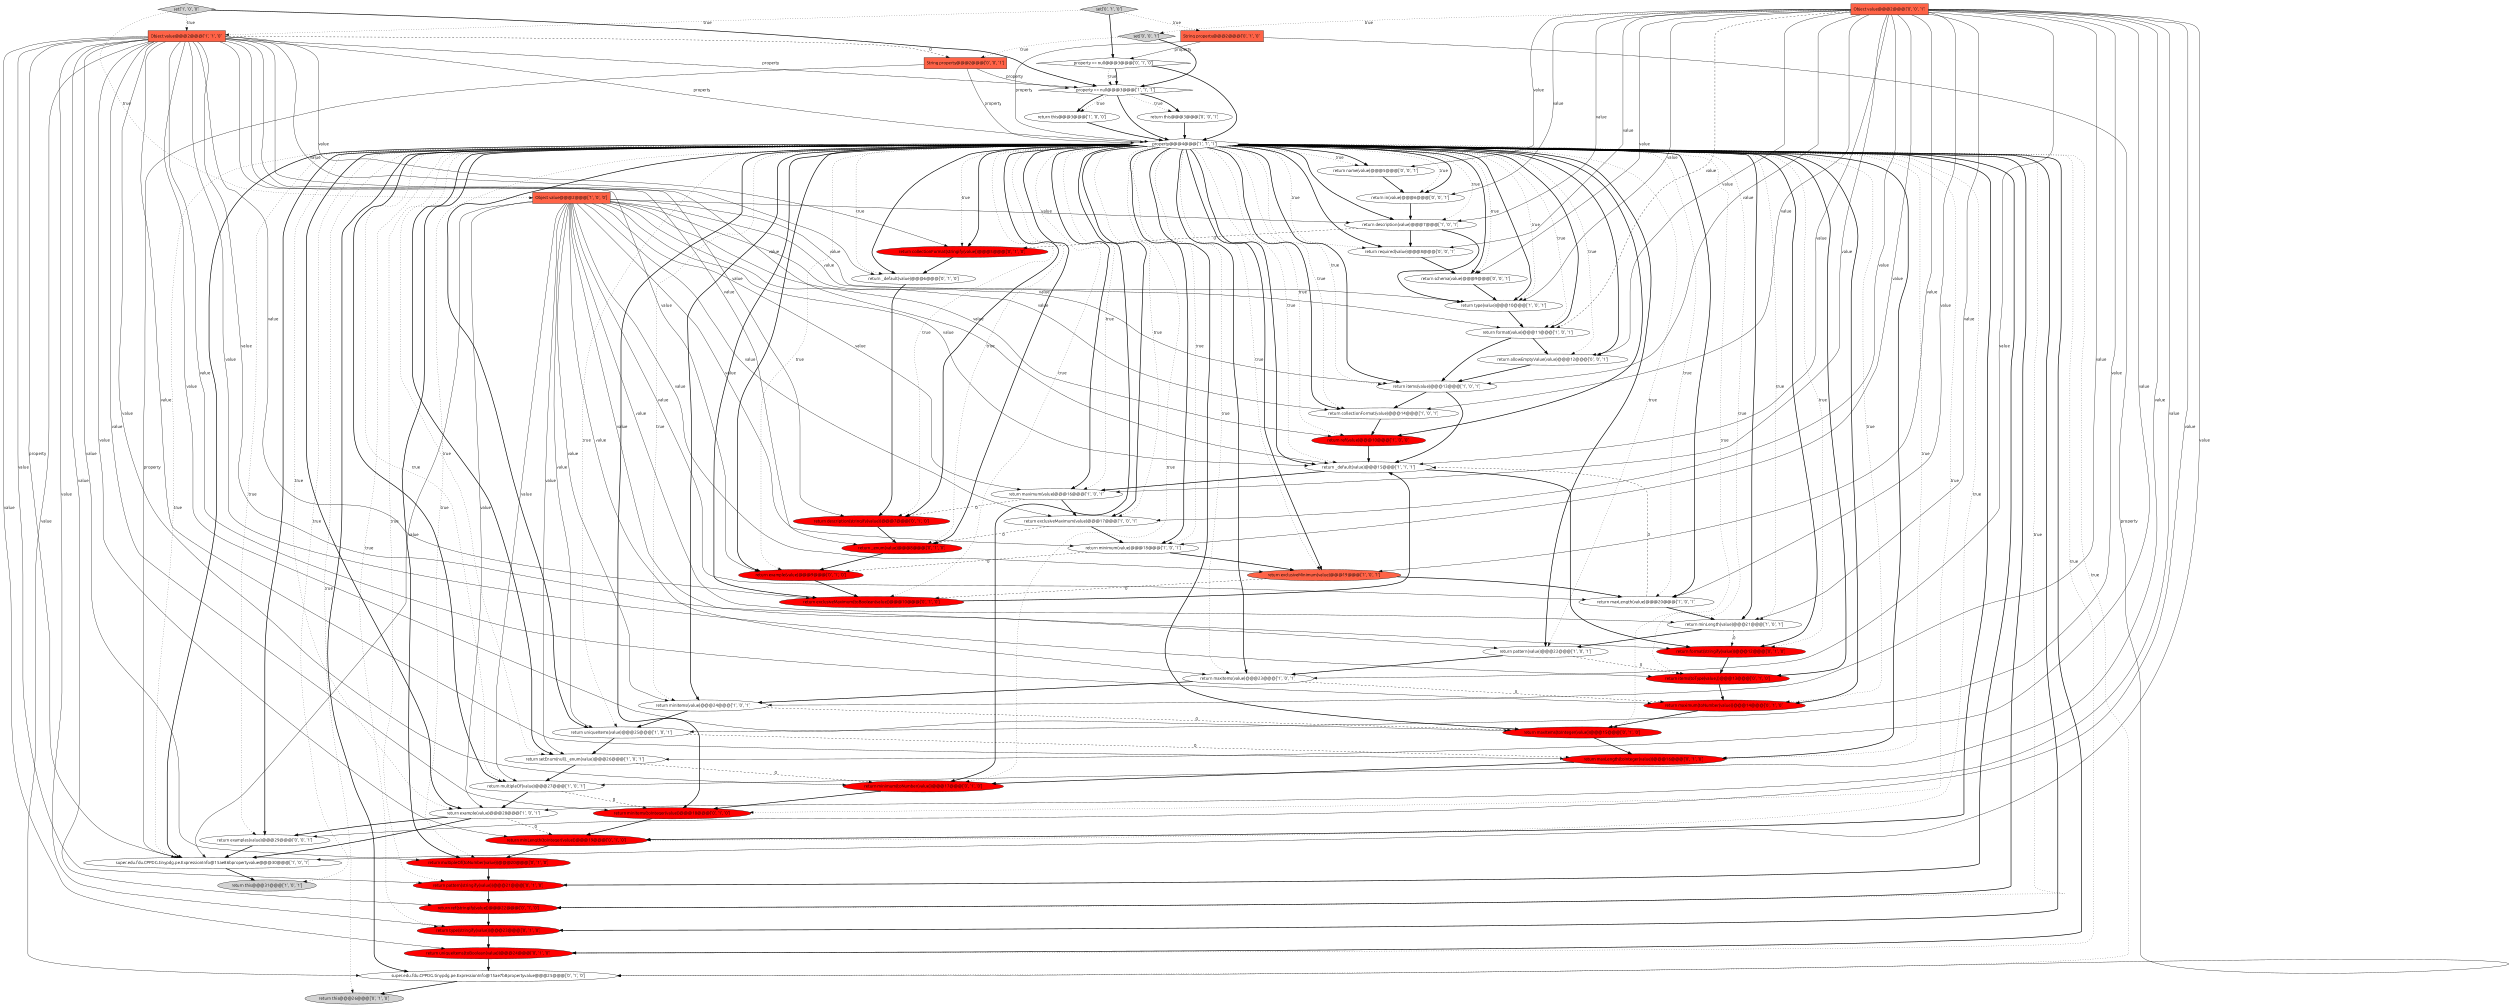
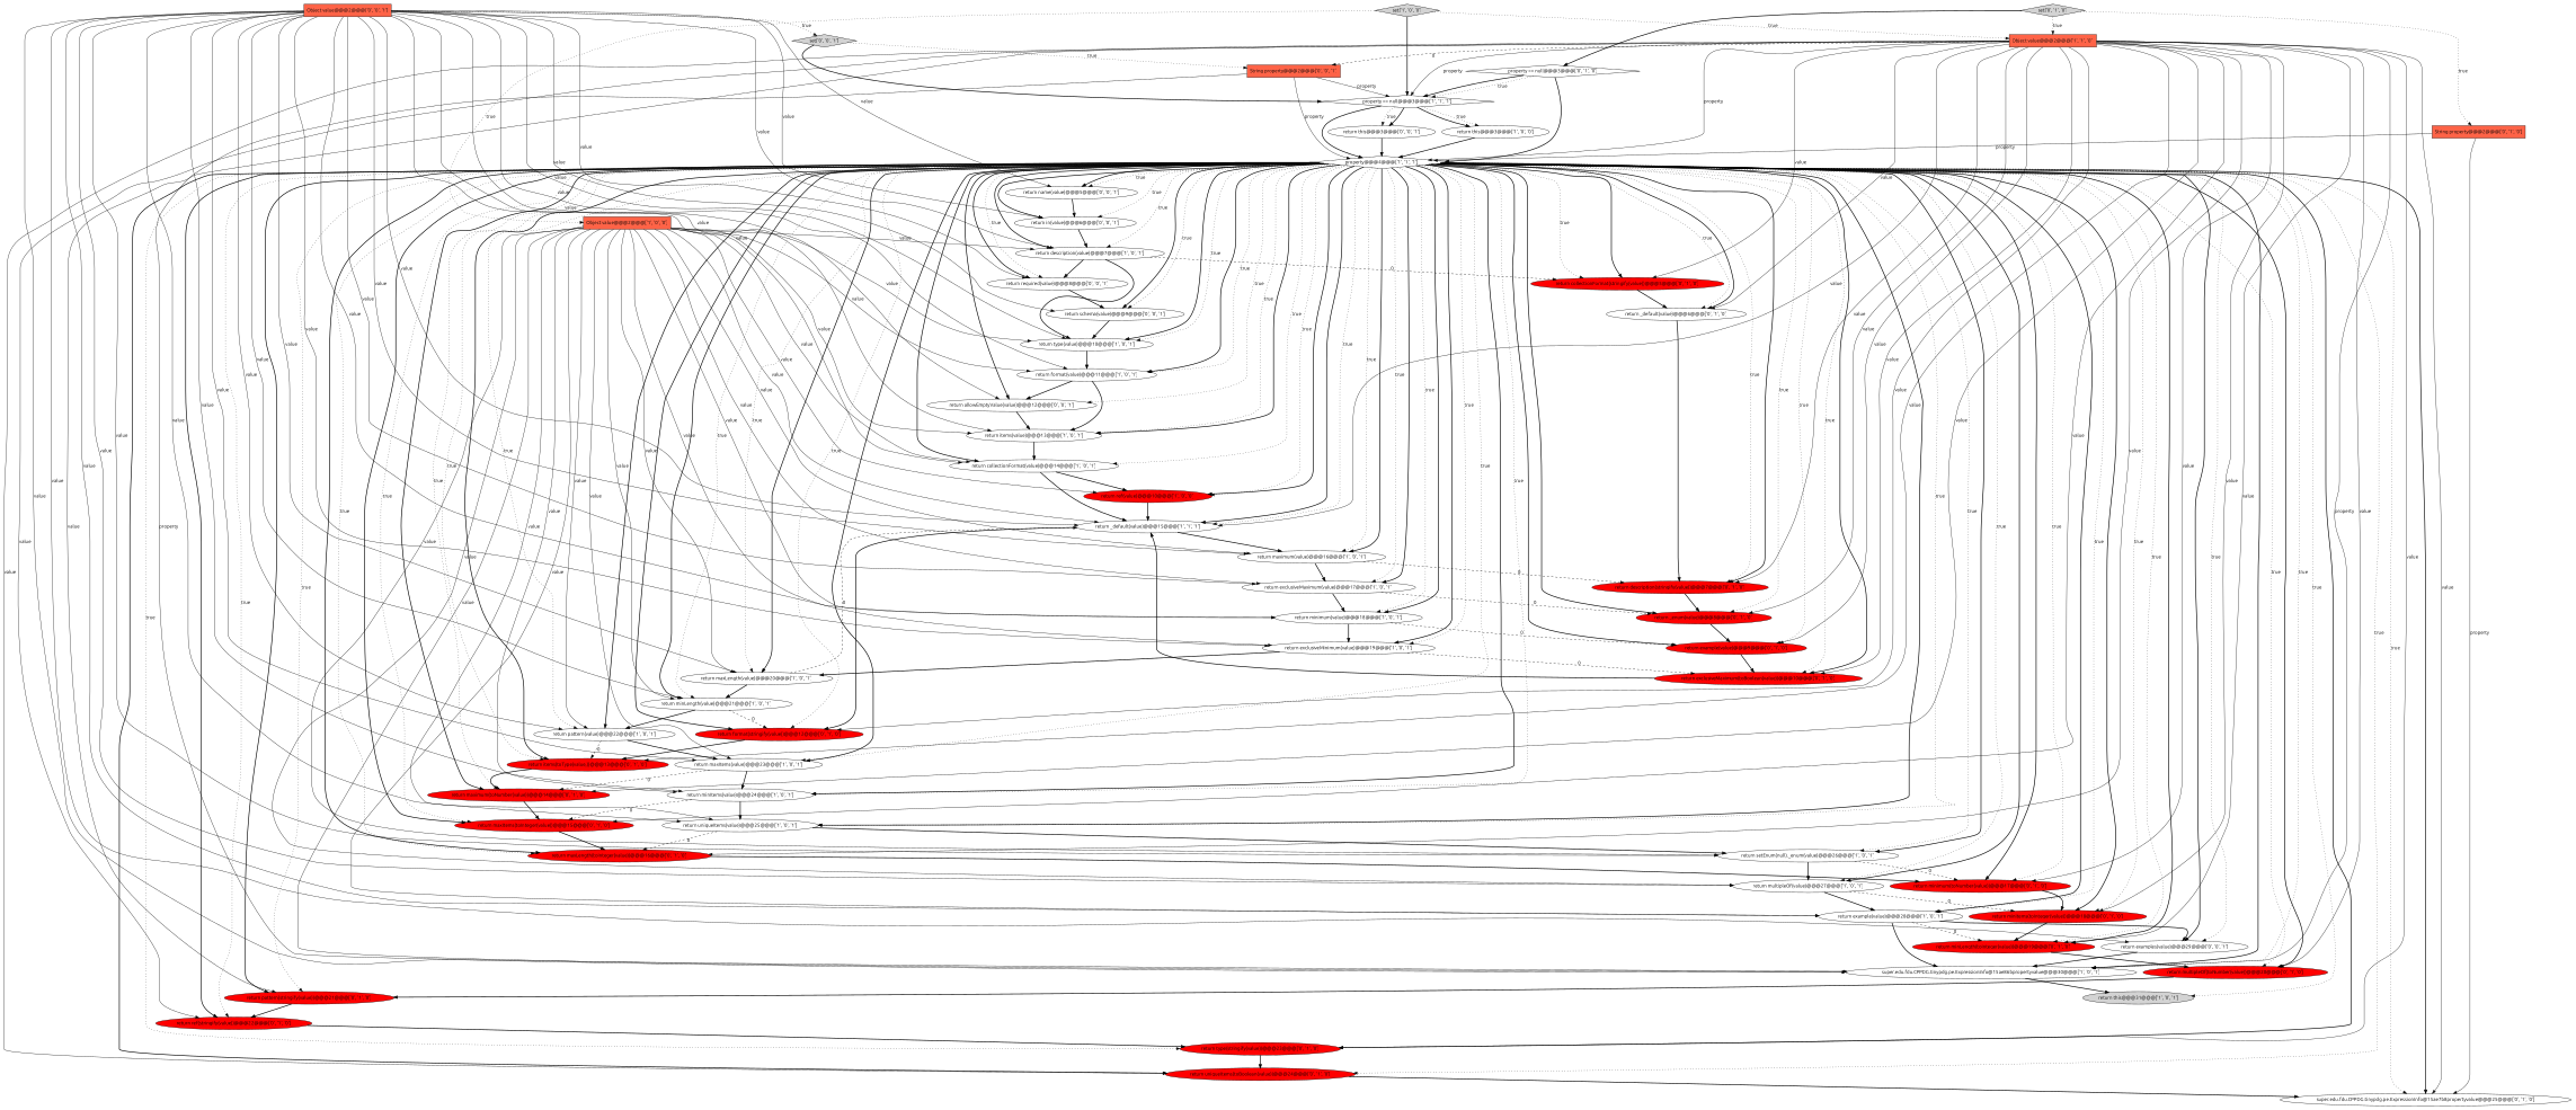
  digraph {
    fontname=Ubuntu
    node [fillcolor=white fontname=Ubuntu shape=ellipse style=filled]
    edge [fontname=Ubuntu style=bold]
    n1 [label="return type(value)@@@10@@@['1', '0', '1']"]
    n2 [label="return format(value)@@@11@@@['1', '0', '1']"]
    n3 [label="return allowEmptyValue(value)@@@12@@@['0', '0', '1']"]
    n4 [label="return items(value)@@@13@@@['1', '0', '1']"]
    n5 [fillcolor=tomato label="Object value@@@2@@@['0', '0', '1']" shape=box]
    n6 [label="return exclusiveMaximum(value)@@@17@@@['1', '0', '1']"]
    n7 [label="return minLength(value)@@@21@@@['1', '0', '1']"]
    n8 [label="return in(value)@@@6@@@['0', '0', '1']"]
    n9 [label="return collectionFormat(value)@@@14@@@['1', '0', '1']"]
    n10 [label="return uniqueItems(value)@@@25@@@['1', '0', '1']"]
    n11 [label="return description(value)@@@7@@@['1', '0', '1']"]
    n12 [label="return pattern(value)@@@22@@@['1', '0', '1']"]
    n13 [label="return maximum(value)@@@16@@@['1', '0', '1']"]
    n14 [label="return required(value)@@@8@@@['0', '0', '1']"]
    n15 [label="return example(value)@@@28@@@['1', '0', '1']"]
    n16 [label="return _default(value)@@@15@@@['1', '1', '1']"]
    n17 [label="return examples(value)@@@29@@@['0', '0', '1']"]
    n18 [label="return multipleOf(value)@@@27@@@['1', '0', '1']"]
    n19 [label="return name(value)@@@5@@@['0', '0', '1']"]
    n20 [label="return schema(value)@@@9@@@['0', '0', '1']"]
    n21 [label="return minimum(value)@@@18@@@['1', '0', '1']"]
    n22 [label="return maxLength(value)@@@20@@@['1', '0', '1']"]
    n23 [label="return maxItems(value)@@@23@@@['1', '0', '1']"]
    n24 [label="return minItems(value)@@@24@@@['1', '0', '1']"]
-   n25 [fillcolor=tomato label="return exclusiveMinimum(value)@@@19@@@['1', '0', '1']"]
+   n25 [label="return exclusiveMinimum(value)@@@19@@@['1', '0', '1']"]
    n26 [label="return setEnum(null)._enum(value)@@@26@@@['1', '0', '1']"]
    n27 [label="super.edu.fdu.CPPDG.tinypdg.pe.ExpressionInfo@15ae86bpropertyvalue@@@30@@@['1', '0', '1']"]
    n28 [fillcolor=lightgray label="set['0', '0', '1']" shape=diamond]
    n29 [fillcolor=red label="return _enum(value)@@@8@@@['0', '1', '0']"]
    n30 [fillcolor=red label="return format(stringify(value))@@@12@@@['0', '1', '0']"]
    n31 [fillcolor=red label="return ref(value)@@@10@@@['1', '0', '0']"]
    n32 [fillcolor=red label="return maxLength(toInteger(value))@@@16@@@['0', '1', '0']"]
    n33 [fillcolor=red label="return collectionFormat(stringify(value))@@@5@@@['0', '1', '0']"]
    n34 [fillcolor=red label="return items(toType(value,))@@@13@@@['0', '1', '0']"]
    n35 [fillcolor=red label="return description(stringify(value))@@@7@@@['0', '1', '0']"]
    n36 [fillcolor=red label="return minLength(toInteger(value))@@@19@@@['0', '1', '0']"]
    n37 [fillcolor=red label="return minItems(toInteger(value))@@@18@@@['0', '1', '0']"]
    n38 [fillcolor=red label="return example(value)@@@9@@@['0', '1', '0']"]
    n39 [fillcolor=red label="return maximum(toNumber(value))@@@14@@@['0', '1', '0']"]
    n40 [fillcolor=red label="return maxItems(toInteger(value))@@@15@@@['0', '1', '0']"]
    n41 [fillcolor=red label="return exclusiveMaximum(toBoolean(value))@@@10@@@['0', '1', '0']"]
    n42 [fillcolor=red label="return minimum(toNumber(value))@@@17@@@['0', '1', '0']"]
    n43 [fillcolor=lightgray label="return this@@@31@@@['1', '0', '1']"]
    n44 [label="property == null@@@3@@@['0', '1', '0']" shape=diamond]
    n45 [label="property == null@@@3@@@['1', '1', '1']" shape=diamond]
    n46 [label="property@@@4@@@['1', '1', '1']" shape=diamond]
    n47 [label="return this@@@3@@@['1', '0', '0']"]
    n48 [label="return this@@@3@@@['0', '0', '1']"]
    n49 [fillcolor=red label="return multipleOf(toNumber(value))@@@20@@@['0', '1', '0']"]
    n50 [fillcolor=red label="return pattern(stringify(value))@@@21@@@['0', '1', '0']"]
    n51 [label="super.edu.fdu.CPPDG.tinypdg.pe.ExpressionInfo@15ae7b8propertyvalue@@@25@@@['0', '1', '0']"]
-   n52 [fillcolor=lightgray label="return this@@@26@@@['0', '1', '0']"]
    n53 [label="return _default(value)@@@6@@@['0', '1', '0']"]
    n54 [fillcolor=red label="return type(stringify(value))@@@23@@@['0', '1', '0']"]
    n55 [fillcolor=red label="return uniqueItems(toBoolean(value))@@@24@@@['0', '1', '0']"]
    n56 [fillcolor=red label="return ref(stringify(value))@@@22@@@['0', '1', '0']"]
    n57 [fillcolor=tomato label="String property@@@2@@@['0', '0', '1']" shape=box]
    n58 [fillcolor=lightgray label="set['1', '0', '0']" shape=diamond]
    n59 [fillcolor=tomato label="Object value@@@2@@@['1', '1', '0']" shape=box]
    n60 [fillcolor=tomato label="Object value@@@2@@@['1', '0', '0']" shape=box]
    n61 [fillcolor=tomato label="String property@@@2@@@['0', '1', '0']" shape=box]
    n62 [fillcolor=lightgray label="set['0', '1', '0']" shape=diamond]
    n1 -> n2
    n2 -> n3
    n2 -> n4
    n3 -> n4
    n4 -> n9
    n5 -> n1 [label=value style=solid]
-   n5 -> n2 [label=value style=dashed]
+   n5 -> n2 [label=value style=solid]
    n5 -> n3 [label=value style=solid]
    n5 -> n4 [label=value style=solid]
    n5 -> n6 [label=value style=solid]
    n5 -> n7 [label=value style=solid]
    n5 -> n8 [label=value style=solid]
    n5 -> n9 [label=value style=solid]
    n5 -> n10 [label=value style=solid]
    n5 -> n11 [label=value style=solid]
+   n5 -> n12 [label=value style=solid]
    n5 -> n13 [label=value style=solid]
    n5 -> n14 [label=value style=solid]
    n5 -> n15 [label=value style=solid]
    n5 -> n16 [label=value style=solid]
    n5 -> n17 [label=value style=solid]
    n5 -> n18 [label=value style=solid]
    n5 -> n19 [label=value style=solid]
    n5 -> n20 [label=value style=solid]
    n5 -> n21 [label=value style=solid]
    n5 -> n22 [label=value style=solid]
    n5 -> n23 [label=value style=solid]
    n5 -> n24 [label=value style=solid]
    n5 -> n25 [label=value style=solid]
    n5 -> n26 [label=value style=solid]
    n5 -> n27 [label=value style=solid]
    n5 -> n28 [label=true style=dotted]
    n6 -> n21
    n6 -> n29 [label=0 style=dashed]
    n7 -> n12
    n7 -> n30 [label=0 style=dashed]
    n8 -> n11
-   n4 -> n16
+   n9 -> n16
    n9 -> n31
    n10 -> n26
    n10 -> n32 [label=0 style=dashed]
    n11 -> n1
    n11 -> n14
    n11 -> n33 [label=0 style=dashed]
    n12 -> n23
    n12 -> n34 [label=0 style=dashed]
    n13 -> n6
    n13 -> n35 [label=0 style=dashed]
    n14 -> n20
    n15 -> n17
    n15 -> n27
    n15 -> n36 [label=0 style=dashed]
    n16 -> n13
    n16 -> n30
    n17 -> n27
    n18 -> n15
    n18 -> n37 [label=0 style=dashed]
    n19 -> n8
    n20 -> n1
    n21 -> n25
    n21 -> n38 [label=0 style=dashed]
    n22 -> n7
    n22 -> n16 [label=0 style=dashed]
    n23 -> n24
    n23 -> n39 [label=0 style=dashed]
    n24 -> n10
    n24 -> n40 [label=0 style=dashed]
    n25 -> n22
    n25 -> n41 [label=0 style=dashed]
    n26 -> n18
    n26 -> n42 [label=0 style=dashed]
    n27 -> n43
    n28 -> n45
    n28 -> n57 [label=true style=dotted]
    n29 -> n38
    n30 -> n34
    n31 -> n16
    n32 -> n42
    n33 -> n53
    n34 -> n39
    n35 -> n29
    n36 -> n49
    n37 -> n36
    n38 -> n41
    n39 -> n40
    n40 -> n32
    n41 -> n16
    n42 -> n37
    n44 -> n45 [label=true style=dotted]
    n44 -> n45
    n44 -> n46
    n45 -> n46
    n45 -> n47 [label=true style=dotted]
    n45 -> n47
    n45 -> n48 [label=true style=dotted]
    n45 -> n48
    n46 -> n1
    n46 -> n1 [label=true style=dotted]
    n46 -> n2 [label=true style=dotted]
    n46 -> n2
    n46 -> n3 [label=true style=dotted]
    n46 -> n3
    n46 -> n4 [label=true style=dotted]
    n46 -> n4
    n46 -> n6
    n46 -> n6 [label=true style=dotted]
    n46 -> n7
    n46 -> n7 [label=true style=dotted]
    n46 -> n8 [label=true style=dotted]
    n46 -> n8
    n46 -> n9
    n46 -> n9 [label=true style=dotted]
    n46 -> n10
    n46 -> n10 [label=true style=dotted]
    n46 -> n11 [label=true style=dotted]
    n46 -> n11
    n46 -> n12
    n46 -> n12 [label=true style=dotted]
    n46 -> n13
    n46 -> n13 [label=true style=dotted]
    n46 -> n14 [label=true style=dotted]
    n46 -> n14
    n46 -> n15 [label=true style=dotted]
    n46 -> n15
    n46 -> n16
    n46 -> n16 [label=true style=dotted]
    n46 -> n17 [label=true style=dotted]
    n46 -> n17
    n46 -> n18 [label=true style=dotted]
    n46 -> n18
    n46 -> n19 [label=true style=dotted]
    n46 -> n19
    n46 -> n20
    n46 -> n20 [label=true style=dotted]
    n46 -> n21 [label=true style=dotted]
    n46 -> n21
    n46 -> n22 [label=true style=dotted]
    n46 -> n22
    n46 -> n23 [label=true style=dotted]
    n46 -> n23
    n46 -> n24 [label=true style=dotted]
    n46 -> n24
    n46 -> n25
    n46 -> n25 [label=true style=dotted]
    n46 -> n26 [label=true style=dotted]
    n46 -> n26
    n46 -> n27 [label=true style=dotted]
    n46 -> n27
    n46 -> n29 [label=true style=dotted]
    n46 -> n29
    n46 -> n30
    n46 -> n30 [label=true style=dotted]
    n46 -> n31
    n46 -> n31 [label=true style=dotted]
    n46 -> n32 [label=true style=dotted]
    n46 -> n32
    n46 -> n33
    n46 -> n33 [label=true style=dotted]
    n46 -> n34 [label=true style=dotted]
    n46 -> n34
    n46 -> n35 [label=true style=dotted]
    n46 -> n35
    n46 -> n36 [label=true style=dotted]
    n46 -> n36
    n46 -> n37 [label=true style=dotted]
    n46 -> n37
    n46 -> n38
    n46 -> n38 [label=true style=dotted]
    n46 -> n39
    n46 -> n39 [label=true style=dotted]
    n46 -> n40
    n46 -> n40 [label=true style=dotted]
    n46 -> n41 [label=true style=dotted]
    n46 -> n41
    n46 -> n42
    n46 -> n42 [label=true style=dotted]
    n46 -> n43 [label=true style=dotted]
    n46 -> n49
    n46 -> n49 [label=true style=dotted]
    n46 -> n50
    n46 -> n50 [label=true style=dotted]
    n46 -> n51 [label=true style=dotted]
    n46 -> n51
-   n46 -> n52 [label=true style=dotted]
    n46 -> n53 [label=true style=dotted]
    n46 -> n53
    n46 -> n54
    n46 -> n54 [label=true style=dotted]
    n46 -> n55 [label=true style=dotted]
    n46 -> n55
    n46 -> n56
    n46 -> n56 [label=true style=dotted]
    n47 -> n46
    n48 -> n46
    n49 -> n50
    n50 -> n56
-   n51 -> n52
    n53 -> n35
    n54 -> n55
    n55 -> n51
    n56 -> n54
    n57 -> n27 [label=property style=solid]
    n57 -> n45 [label=property style=solid]
    n57 -> n46 [label=property style=solid]
    n58 -> n45
    n58 -> n59 [label=true style=dotted]
    n58 -> n60 [label=true style=dotted]
    n59 -> n16 [label=value style=solid]
    n59 -> n27 [label=property style=solid]
    n59 -> n29 [label=value style=solid]
    n59 -> n30 [label=value style=solid]
    n59 -> n32 [label=value style=solid]
    n59 -> n33 [label=value style=solid]
    n59 -> n34 [label=value style=solid]
    n59 -> n35 [label=value style=solid]
    n59 -> n36 [label=value style=solid]
    n59 -> n37 [label=value style=solid]
    n59 -> n38 [label=value style=solid]
    n59 -> n39 [label=value style=solid]
    n59 -> n40 [label=value style=solid]
    n59 -> n41 [label=value style=solid]
    n59 -> n42 [label=value style=solid]
    n59 -> n45 [label=property style=solid]
    n59 -> n46 [label=property style=solid]
    n59 -> n49 [label=value style=solid]
    n59 -> n50 [label=value style=solid]
    n59 -> n51 [label=value style=solid]
    n59 -> n53 [label=value style=solid]
    n59 -> n54 [label=value style=solid]
    n59 -> n55 [label=value style=solid]
    n59 -> n56 [label=value style=solid]
    n59 -> n57 [label=0 style=dashed]
    n60 -> n1 [label=value style=solid]
    n60 -> n2 [label=value style=solid]
    n60 -> n4 [label=value style=solid]
    n60 -> n6 [label=value style=solid]
    n60 -> n7 [label=value style=solid]
    n60 -> n9 [label=value style=solid]
    n60 -> n10 [label=value style=solid]
    n60 -> n11 [label=value style=solid]
    n60 -> n12 [label=value style=solid]
    n60 -> n13 [label=value style=solid]
    n60 -> n15 [label=value style=solid]
    n60 -> n16 [label=value style=solid]
    n60 -> n18 [label=value style=solid]
    n60 -> n21 [label=value style=solid]
    n60 -> n22 [label=value style=solid]
    n60 -> n23 [label=value style=solid]
    n60 -> n24 [label=value style=solid]
    n60 -> n25 [label=value style=solid]
    n60 -> n26 [label=value style=solid]
    n60 -> n27 [label=value style=solid]
    n60 -> n31 [label=value style=solid]
-   n61 -> n44 [label=property style=solid]
    n61 -> n46 [label=property style=solid]
    n61 -> n51 [label=property style=solid]
    n62 -> n44
    n62 -> n59 [label=true style=dotted]
    n62 -> n61 [label=true style=dotted]
  }
